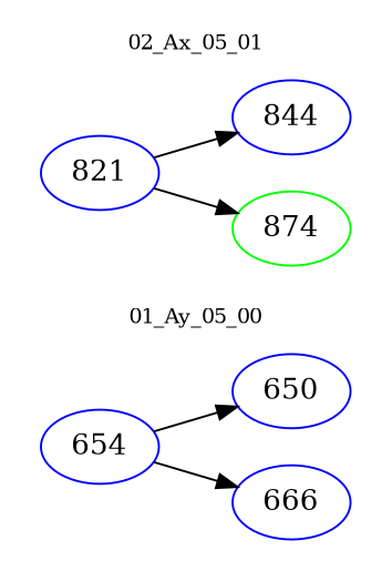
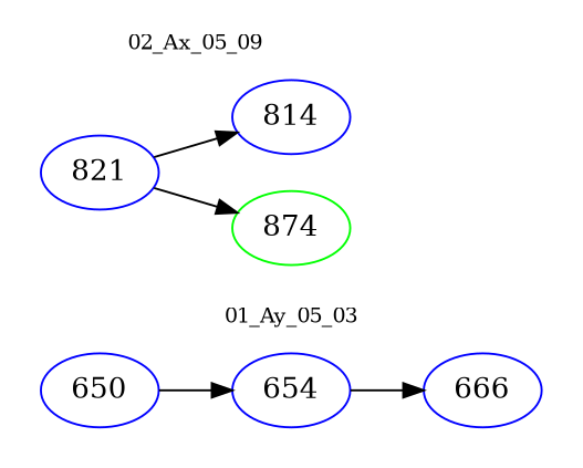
  digraph {
    rankdir=LR
    node [color=blue]
    edge [color=black]
    n1 [label=654]
    n2 [label=666]
    n3 [label=650]
    n4 [label=821]
    n5 [color=green label=874]
-   n6 [label=844]
+   n6 [label=814]
    subgraph cluster_1 {
      color=white
      fontsize=10
-     label="01_Ay_05_00"
+     label="01_Ay_05_03"
      n1
      n2
      n3
    }
    subgraph cluster_2 {
      color=white
      fontsize=10
-     label="02_Ax_05_01"
+     label="02_Ax_05_09"
      n4
      n5
      n6
    }
    n1 -> n2
-   n1 -> n3
+   n3 -> n1
    n4 -> n5
    n4 -> n6
  }
